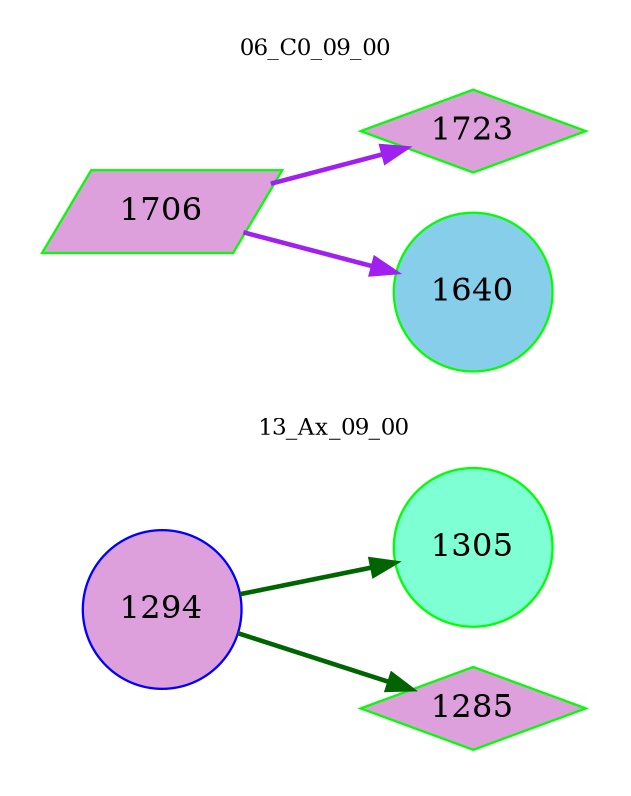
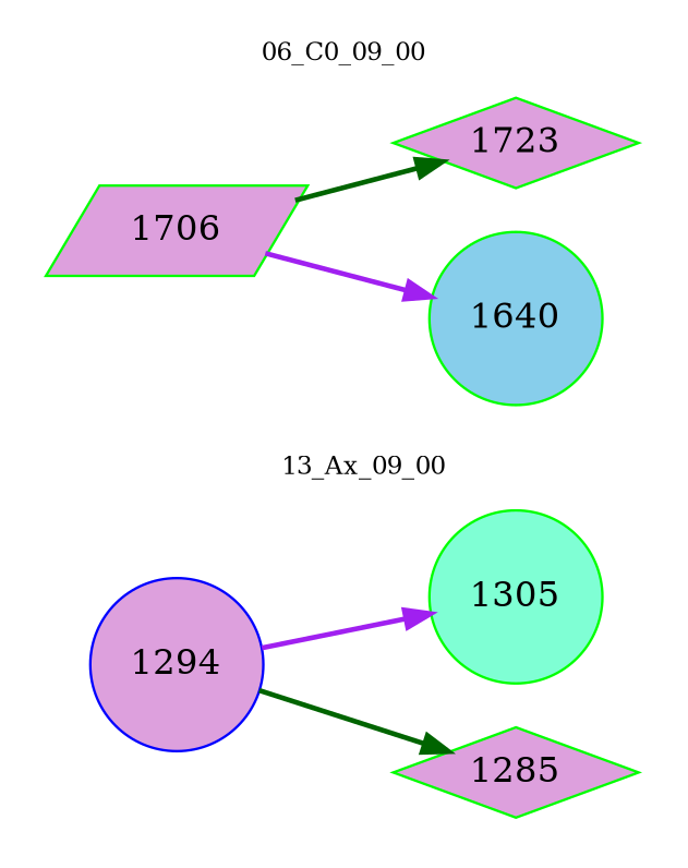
  digraph {
    rankdir=LR
    node [color=green fillcolor=plum shape=circle style=filled]
    edge [color=darkgreen style=bold]
    n1 [color=blue label=1294]
    n2 [label=1285 shape=diamond]
    n3 [fillcolor=aquamarine label=1305]
    n4 [label=1706 shape=parallelogram]
    n5 [fillcolor=skyblue label=1640]
    n6 [label=1723 shape=diamond]
    subgraph cluster_1 {
      color=white
      fontsize=10
      label="13_Ax_09_00"
      n1
      n2
      n3
    }
    subgraph cluster_2 {
      color=white
      fontsize=10
      label="06_C0_09_00"
      n4
      n5
      n6
    }
    n1 -> n2
-   n1 -> n3
+   n1 -> n3 [color=purple]
    n4 -> n5 [color=purple]
-   n4 -> n6 [color=purple]
+   n4 -> n6
  }
